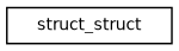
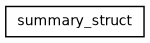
  digraph {
    rankdir=LR
-   n1 [color=black fillcolor=white fontname=Helvetica fontsize=10 height=0.2 label=struct_struct shape=record style=filled width=0.4]
+   n1 [color=black fillcolor=white fontname=Helvetica fontsize=10 height=0.2 label=summary_struct shape=record style=filled width=0.4]
  }
